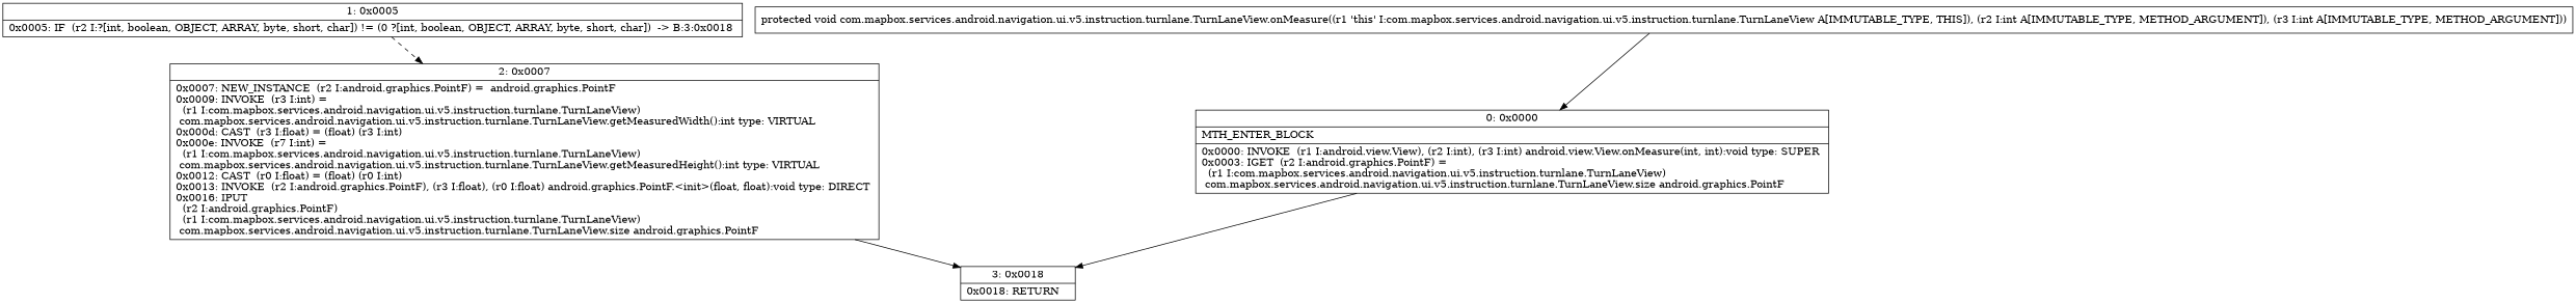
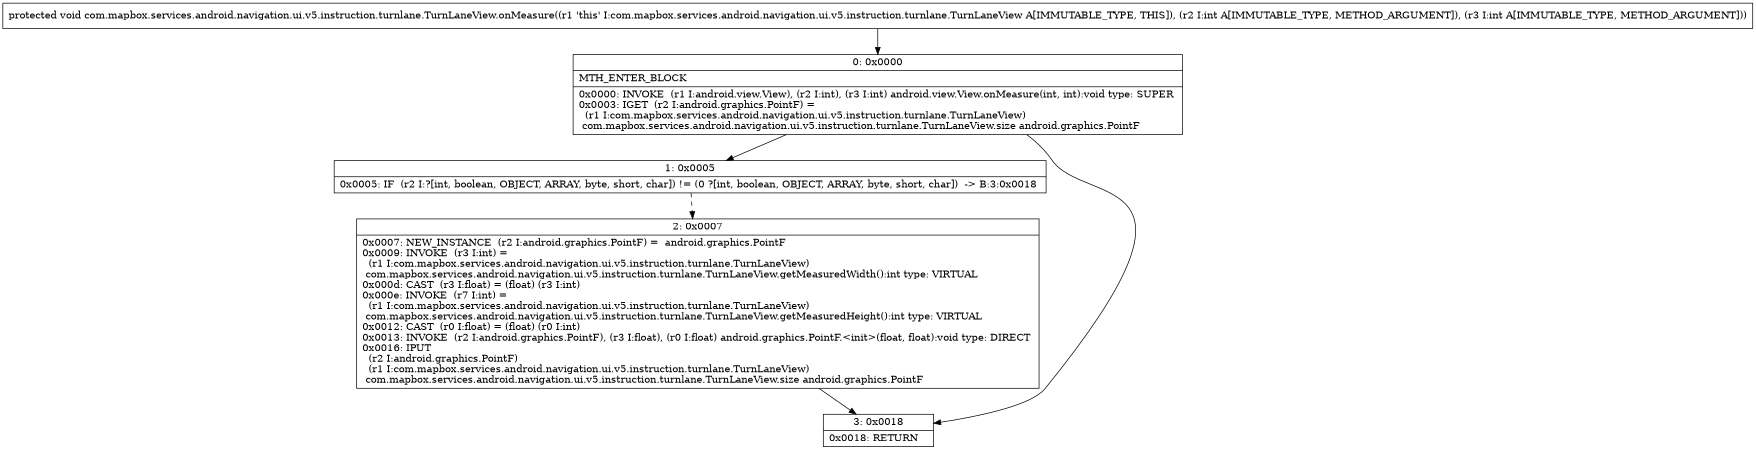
  digraph {
    node [shape=record]
    n1 [label="{0\:\ 0x0000|MTH_ENTER_BLOCK\l|0x0000: INVOKE  (r1 I:android.view.View), (r2 I:int), (r3 I:int) android.view.View.onMeasure(int, int):void type: SUPER \l0x0003: IGET  (r2 I:android.graphics.PointF) = \l  (r1 I:com.mapbox.services.android.navigation.ui.v5.instruction.turnlane.TurnLaneView)\l com.mapbox.services.android.navigation.ui.v5.instruction.turnlane.TurnLaneView.size android.graphics.PointF \l}"]
    n2 [label="{1\:\ 0x0005|0x0005: IF  (r2 I:?[int, boolean, OBJECT, ARRAY, byte, short, char]) != (0 ?[int, boolean, OBJECT, ARRAY, byte, short, char])  \-\> B:3:0x0018 \l}"]
    n3 [label="{3\:\ 0x0018|0x0018: RETURN   \l}"]
    n4 [label="{2\:\ 0x0007|0x0007: NEW_INSTANCE  (r2 I:android.graphics.PointF) =  android.graphics.PointF \l0x0009: INVOKE  (r3 I:int) = \l  (r1 I:com.mapbox.services.android.navigation.ui.v5.instruction.turnlane.TurnLaneView)\l com.mapbox.services.android.navigation.ui.v5.instruction.turnlane.TurnLaneView.getMeasuredWidth():int type: VIRTUAL \l0x000d: CAST  (r3 I:float) = (float) (r3 I:int) \l0x000e: INVOKE  (r7 I:int) = \l  (r1 I:com.mapbox.services.android.navigation.ui.v5.instruction.turnlane.TurnLaneView)\l com.mapbox.services.android.navigation.ui.v5.instruction.turnlane.TurnLaneView.getMeasuredHeight():int type: VIRTUAL \l0x0012: CAST  (r0 I:float) = (float) (r0 I:int) \l0x0013: INVOKE  (r2 I:android.graphics.PointF), (r3 I:float), (r0 I:float) android.graphics.PointF.\<init\>(float, float):void type: DIRECT \l0x0016: IPUT  \l  (r2 I:android.graphics.PointF)\l  (r1 I:com.mapbox.services.android.navigation.ui.v5.instruction.turnlane.TurnLaneView)\l com.mapbox.services.android.navigation.ui.v5.instruction.turnlane.TurnLaneView.size android.graphics.PointF \l}"]
    n5 [label="{protected void com.mapbox.services.android.navigation.ui.v5.instruction.turnlane.TurnLaneView.onMeasure((r1 'this' I:com.mapbox.services.android.navigation.ui.v5.instruction.turnlane.TurnLaneView A[IMMUTABLE_TYPE, THIS]), (r2 I:int A[IMMUTABLE_TYPE, METHOD_ARGUMENT]), (r3 I:int A[IMMUTABLE_TYPE, METHOD_ARGUMENT])) }"]
+   n1 -> n2
    n1 -> n3
    n2 -> n4 [style=dashed]
    n4 -> n3
    n5 -> n1
  }
